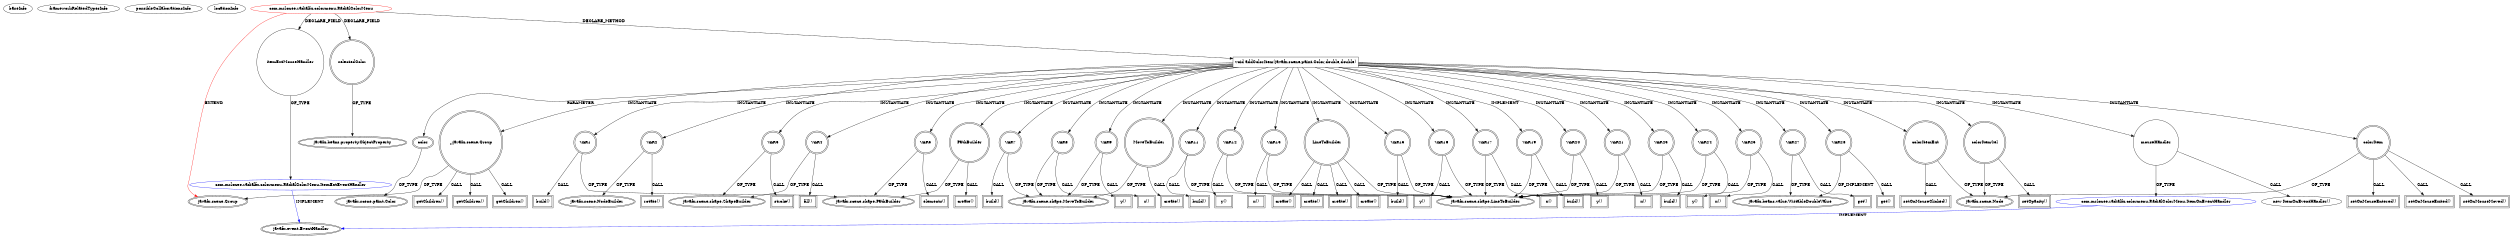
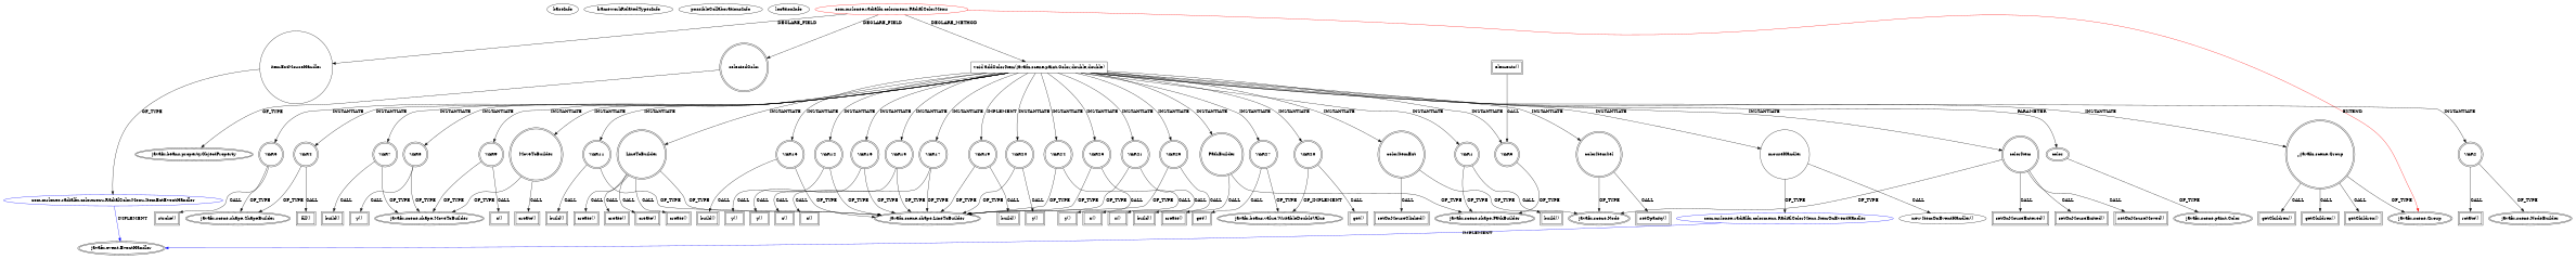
  digraph {
    node [isFrameworkType=true vertexType=INSIDE_CALL peripheries=2 shape=box]
    baseInfo [category=extension_graph graphId=958 isAnonymous=false possibleRelation=true isFrameworkType="" vertexType="" peripheries="" shape=""]
    frameworkRelatedTypesInfo [0="javafx.scene.Group" isFrameworkType="" vertexType="" peripheries="" shape=""]
    possibleCollaborationsInfo [0="958~CLIENT_METHOD_DECLARATION-INSTANTIATION-~javafx.scene.Group ~javafx.event.EventHandler ~false~false" 1="958~FIELD_DECLARATION-~javafx.scene.Group ~javafx.event.EventHandler ~false~false" isFrameworkType="" vertexType="" peripheries="" shape=""]
    locationInfo [contextSignature=RadialColorMenu filePath="/MrLoNee-RadialFx/RadialFx-master/src/com/mrlonee/radialfx/colormenu/RadialColorMenu.java" graphId=958 projectName="MrLoNee-RadialFx" isFrameworkType="" vertexType="" peripheries="" shape=""]
    n5 [color=red isFrameworkType=false label="com.mrlonee.radialfx.colormenu.RadialColorMenu" vertexType=ROOT_CLIENT_CLASS_DECLARATION peripheries="" shape=""]
    n6 [label="javafx.scene.Group" vertexType=FRAMEWORK_CLASS_TYPE shape=""]
    n7 [isFrameworkType=false label=itemExtMouseHandler shape=circle vertexType=FIELD_DECLARATION peripheries=""]
    n8 [label=selectedColor shape=circle vertexType=FIELD_DECLARATION]
    n9 [isFrameworkType=false label="void addColorItem(javafx.scene.paint.Color,double,double)" vertexType=CLIENT_METHOD_DECLARATION peripheries=""]
    n10 [color=blue isFrameworkType=false label="com.mrlonee.radialfx.colormenu.RadialColorMenu.ItemExtEventHandler" vertexType=REFERENCE_CLIENT_CLASS_DECLARATION peripheries="" shape=""]
    n11 [label="javafx.beans.property.ObjectProperty" vertexType=FRAMEWORK_CLASS_TYPE shape=""]
    n12 [label=color vertexType=PARAMETER_DECLARATION shape=""]
    n13 [label="_:javafx.scene.Group" shape=circle vertexType=VARIABLE_EXPRESION]
    n14 [label=VAR1 shape=circle vertexType=VARIABLE_EXPRESION]
    n15 [label=VAR2 shape=circle vertexType=VARIABLE_EXPRESION]
    n16 [label=VAR3 shape=circle vertexType=VARIABLE_EXPRESION]
    n17 [label=VAR4 shape=circle vertexType=VARIABLE_EXPRESION]
    n18 [label=VAR5 shape=circle vertexType=VARIABLE_EXPRESION]
    n19 [label=PathBuilder shape=circle vertexType=VARIABLE_EXPRESION]
    n20 [label=VAR7 shape=circle vertexType=VARIABLE_EXPRESION]
    n21 [label=VAR8 shape=circle vertexType=VARIABLE_EXPRESION]
    n22 [label=VAR9 shape=circle vertexType=VARIABLE_EXPRESION]
    n23 [label=MoveToBuilder shape=circle vertexType=VARIABLE_EXPRESION]
    n24 [label=VAR11 shape=circle vertexType=VARIABLE_EXPRESION]
    n25 [label=VAR12 shape=circle vertexType=VARIABLE_EXPRESION]
    n26 [label=VAR13 shape=circle vertexType=VARIABLE_EXPRESION]
    n27 [label=LineToBuilder shape=circle vertexType=VARIABLE_EXPRESION]
    n28 [label=VAR15 shape=circle vertexType=VARIABLE_EXPRESION]
    n29 [label=VAR16 shape=circle vertexType=VARIABLE_EXPRESION]
    n30 [label=VAR17 shape=circle vertexType=VARIABLE_EXPRESION]
    n31 [label=VAR19 shape=circle vertexType=VARIABLE_EXPRESION]
    n32 [label=VAR20 shape=circle vertexType=VARIABLE_EXPRESION]
    n33 [label=VAR21 shape=circle vertexType=VARIABLE_EXPRESION]
    n34 [label=VAR23 shape=circle vertexType=VARIABLE_EXPRESION]
    n35 [label=VAR24 shape=circle vertexType=VARIABLE_EXPRESION]
    n36 [label=VAR25 shape=circle vertexType=VARIABLE_EXPRESION]
    n37 [label=VAR27 shape=circle vertexType=VARIABLE_EXPRESION]
    n38 [label=VAR28 shape=circle vertexType=VARIABLE_EXPRESION]
    n39 [label=colorItemExt shape=circle vertexType=VARIABLE_EXPRESION]
    n40 [label=colorItemSel shape=circle vertexType=VARIABLE_EXPRESION]
    n41 [isFrameworkType=false label=mouseHandler shape=circle vertexType=VARIABLE_EXPRESION peripheries=""]
    n42 [label=colorItem shape=circle vertexType=VARIABLE_EXPRESION]
    n43 [label="javafx.event.EventHandler" vertexType=FRAMEWORK_INTERFACE_TYPE shape=""]
    n44 [label="javafx.scene.paint.Color" vertexType=FRAMEWORK_CLASS_TYPE shape=""]
    n45 [label="getChildren()"]
    n46 [label="getChildren()"]
    n47 [label="getChildren()"]
    n48 [label="javafx.scene.shape.PathBuilder" vertexType=FRAMEWORK_CLASS_TYPE shape=""]
    n49 [label="build()"]
    n50 [label="javafx.scene.NodeBuilder" vertexType=FRAMEWORK_CLASS_TYPE shape=""]
    n51 [label="rotate()"]
    n52 [label="javafx.scene.shape.ShapeBuilder" vertexType=FRAMEWORK_CLASS_TYPE shape=""]
    n53 [label="stroke()"]
    n54 [label="fill()"]
    n55 [label="elements()"]
    n56 [label="create()"]
    n57 [label="javafx.scene.shape.MoveToBuilder" vertexType=FRAMEWORK_CLASS_TYPE shape=""]
    n58 [label="build()"]
    n59 [label="y()"]
    n60 [label="x()"]
    n61 [label="create()"]
    n62 [label="javafx.scene.shape.LineToBuilder" vertexType=FRAMEWORK_CLASS_TYPE shape=""]
    n63 [label="build()"]
    n64 [label="y()"]
    n65 [label="x()"]
    n66 [label="create()"]
    n67 [label="create()"]
    n68 [label="create()"]
    n69 [label="create()"]
    n70 [label="build()"]
    n71 [label="y()"]
    n72 [label="x()"]
    n73 [label="build()"]
    n74 [label="y()"]
    n75 [label="x()"]
    n76 [label="build()"]
    n77 [label="y()"]
    n78 [label="x()"]
    n79 [label="javafx.beans.value.WritableDoubleValue" vertexType=FRAMEWORK_INTERFACE_TYPE shape=""]
    n80 [label="get()"]
    n81 [label="get()"]
    n82 [label="javafx.scene.Node" vertexType=FRAMEWORK_CLASS_TYPE shape=""]
    n83 [label="setOnMouseClicked()"]
    n84 [label="setOpacity()"]
    n85 [color=blue isFrameworkType=false label="com.mrlonee.radialfx.colormenu.RadialColorMenu.ItemOnEventHandler" vertexType=REFERENCE_CLIENT_CLASS_DECLARATION peripheries="" shape=""]
    n86 [isFrameworkType=false label="new ItemOnEventHandler()" vertexType=CONSTRUCTOR_CALL peripheries="" shape=""]
    n87 [label="setOnMouseEntered()"]
    n88 [label="setOnMouseExited()"]
    n89 [label="setOnMouseMoved()"]
    n5 -> n6 [color=red label=EXTEND]
    n5 -> n7 [label=DECLARE_FIELD]
    n5 -> n8 [label=DECLARE_FIELD]
    n5 -> n9 [label=DECLARE_METHOD]
    n7 -> n10 [label=OF_TYPE]
    n8 -> n11 [label=OF_TYPE]
    n9 -> n12 [label=PARAMETER]
    n9 -> n13 [label=INSTANTIATE]
    n9 -> n14 [label=INSTANTIATE]
    n9 -> n15 [label=INSTANTIATE]
    n9 -> n16 [label=INSTANTIATE]
    n9 -> n17 [label=INSTANTIATE]
    n9 -> n18 [label=INSTANTIATE]
    n9 -> n19 [label=INSTANTIATE]
    n9 -> n20 [label=INSTANTIATE]
    n9 -> n21 [label=INSTANTIATE]
    n9 -> n22 [label=INSTANTIATE]
    n9 -> n23 [label=INSTANTIATE]
    n9 -> n24 [label=INSTANTIATE]
    n9 -> n25 [label=INSTANTIATE]
    n9 -> n26 [label=INSTANTIATE]
    n9 -> n27 [label=INSTANTIATE]
    n9 -> n28 [label=INSTANTIATE]
    n9 -> n29 [label=INSTANTIATE]
    n9 -> n30 [label=INSTANTIATE]
    n9 -> n31 [label=IMPLEMENT]
    n9 -> n32 [label=INSTANTIATE]
    n9 -> n33 [label=INSTANTIATE]
    n9 -> n34 [label=INSTANTIATE]
    n9 -> n35 [label=INSTANTIATE]
    n9 -> n36 [label=INSTANTIATE]
    n9 -> n37 [label=INSTANTIATE]
    n9 -> n38 [label=INSTANTIATE]
    n9 -> n39 [label=INSTANTIATE]
    n9 -> n40 [label=INSTANTIATE]
    n9 -> n41 [label=INSTANTIATE]
    n9 -> n42 [label=INSTANTIATE]
    n10 -> n43 [color=blue label=IMPLEMENT]
    n12 -> n44 [label=OF_TYPE]
    n13 -> n6 [label=OF_TYPE]
    n13 -> n45 [label=CALL]
    n13 -> n46 [label=CALL]
    n13 -> n47 [label=CALL]
    n14 -> n48 [label=OF_TYPE]
    n14 -> n49 [label=CALL]
    n15 -> n50 [label=OF_TYPE]
    n15 -> n51 [label=CALL]
    n16 -> n52 [label=OF_TYPE]
    n16 -> n53 [label=CALL]
    n17 -> n52 [label=OF_TYPE]
    n17 -> n54 [label=CALL]
    n18 -> n48 [label=OF_TYPE]
-   n18 -> n55 [label=CALL]
+   n55 -> n18 [label=CALL]
    n19 -> n48 [label=OF_TYPE]
    n19 -> n56 [label=CALL]
    n20 -> n57 [label=OF_TYPE]
    n20 -> n58 [label=CALL]
    n21 -> n57 [label=OF_TYPE]
    n21 -> n59 [label=CALL]
    n22 -> n57 [label=OF_TYPE]
    n22 -> n60 [label=CALL]
    n23 -> n57 [label=OF_TYPE]
    n23 -> n61 [label=CALL]
    n24 -> n62 [label=OF_TYPE]
    n24 -> n63 [label=CALL]
    n25 -> n62 [label=OF_TYPE]
    n25 -> n64 [label=CALL]
    n26 -> n62 [label=OF_TYPE]
    n26 -> n65 [label=CALL]
    n27 -> n62 [label=OF_TYPE]
    n27 -> n66 [label=CALL]
    n27 -> n67 [label=CALL]
    n27 -> n68 [label=CALL]
    n27 -> n69 [label=CALL]
    n28 -> n62 [label=OF_TYPE]
    n28 -> n70 [label=CALL]
    n29 -> n62 [label=OF_TYPE]
    n29 -> n71 [label=CALL]
    n30 -> n62 [label=OF_TYPE]
    n30 -> n72 [label=CALL]
    n31 -> n62 [label=OF_TYPE]
    n31 -> n73 [label=CALL]
    n32 -> n62 [label=OF_TYPE]
    n32 -> n74 [label=CALL]
    n33 -> n62 [label=OF_TYPE]
    n33 -> n75 [label=CALL]
    n34 -> n62 [label=OF_TYPE]
    n34 -> n76 [label=CALL]
    n35 -> n62 [label=OF_TYPE]
    n35 -> n77 [label=CALL]
    n36 -> n62 [label=OF_TYPE]
    n36 -> n78 [label=CALL]
    n37 -> n79 [label=OF_TYPE]
    n37 -> n80 [label=CALL]
    n38 -> n79 [label=OF_IMPLEMENT]
    n38 -> n81 [label=CALL]
    n39 -> n82 [label=OF_TYPE]
    n39 -> n83 [label=CALL]
    n40 -> n82 [label=OF_TYPE]
    n40 -> n84 [label=CALL]
    n41 -> n85 [label=OF_TYPE]
    n41 -> n86 [label=CALL]
    n42 -> n82 [label=OF_TYPE]
    n42 -> n87 [label=CALL]
    n42 -> n88 [label=CALL]
    n42 -> n89 [label=CALL]
    n85 -> n43 [color=blue label=IMPLEMENT]
  }
